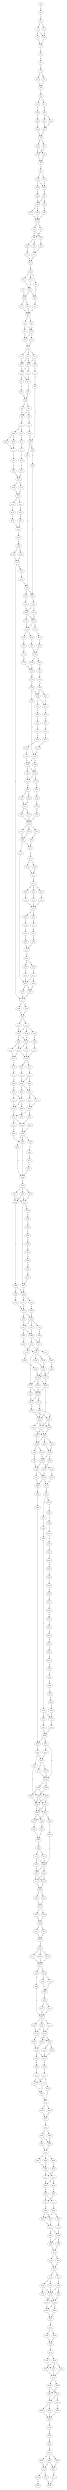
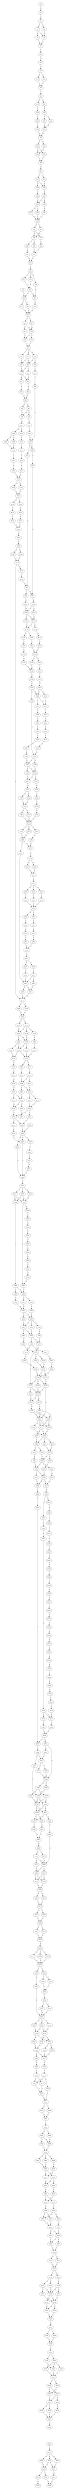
  strict digraph {
    fontname=Ubuntu
    node [fontname=Ubuntu]
    edge [fontname=Ubuntu]
    S0
    S1
    S2
    S3
    S4
    S5
    S6
    S7
    S8
    S9
    S10
    S11
    S12
    S13
    S14
    S15
    S17
    S18
    S19
    S20
    S21
    S22
    S23
    S24
    S25
    S26
    S27
    S28
    S29
    S30
    S31
    S32
    S33
    S34
    S35
    S36
    S37
    S38
    S39
    S40
    S41
    S42
    S43
    S44
    S45
    S46
    S47
    S48
    S49
    S50
    S51
    S52
    S53
    S54
    S55
    S56
    S57
    S58
    S61
    S60
    S59
    S62
    S63
    S64
    S65
    S66
    S67
    S68
    S69
    S70
    S71
    S72
    S73
    S74
    S75
    S76
    S77
    S78
    S79
    S80
    S81
    S82
    S83
    S84
    S85
    S86
    S87
    S88
    S89
    S90
    S91
    S92
    S93
    S94
    S95
    S96
    S97
    S98
    S99
    S100
    S101
    S102
    S103
    S104
    S105
    S106
    S107
    S108
    S109
    S110
    S111
    S112
    S113
    S114
    S115
    S116
    S117
    S118
    S119
    S120
    S121
    S122
    S123
    S124
    S125
    S126
    S127
    S128
    S129
    S130
    S131
    S132
    S133
    S134
    S135
    S136
    S137
    S138
    S139
    S140
    S141
    S142
    S143
    S144
    S145
    S146
    S147
    S148
    S149
    S150
    S151
    S152
    S153
    S154
    S155
    S156
    S157
    S158
    S159
    S160
    S161
    S162
    S163
    S164
    S165
    S166
    S167
    S168
    S169
    S170
    S171
    S172
    S173
    S174
    S175
    S176
    S177
    S178
    S179
    S180
    S181
    S182
    S183
    S184
    S185
    S186
    S187
    S188
    S189
    S190
    S191
    S192
    S193
    S194
    S195
    S196
    S197
    S198
    S199
    S200
    S201
    S202
    S203
    S204
    S205
    S206
    S207
    S208
    S209
    S210
    S211
    S212
    S213
    S214
    S215
    S216
    S217
    S218
    S219
    S220
    S221
    S222
    S223
    S224
    S225
    S226
    S227
    S228
    S229
    S230
    S231
    S232
    S233
    S234
    S235
    S236
    S237
    S238
    S239
    S240
    S241
    S242
    S243
    S244
    S245
    S246
    S247
    S248
    S249
    S250
    S251
    S252
    S253
    S254
    S255
    S257
    S258
    S259
    S260
    S256
    S261
    S262
    S263
    S264
    S265
    S266
    S267
    S268
    S269
    S270
    S271
    S272
    S273
    S274
    S275
    S276
    S277
    S278
    S279
    S280
    S281
    S282
    S283
    S284
    S285
    S286
    S287
    S288
    S289
    S290
    S291
    S292
    S293
    S294
    S295
    S296
    S297
    S298
    S299
    S300
    S301
    S302
    S303
    S304
    S305
    S306
    S307
    S308
    S309
    S310
    S311
    S312
    S313
    S314
    S315
    S316
    S317
    S318
    S319
    S320
    S321
    S322
    S323
    S324
    S325
    S326
    S327
    S328
    S329
    S330
    S331
    S332
    S333
    S334
    S335
    S336
    S337
    S338
    S339
    S340
    S341
    S342
    S343
    S344
    S345
    S346
    S347
    S348
    S349
    S350
    S351
    S352
    S353
    S354
    S355
    S356
    S357
    S358
    S359
    S360
    S361
    S362
    S363
    S364
    S365
    S366
    S367
    S368
    S369
    S370
    S371
    S372
    S373
    S374
    S375
    S376
    S377
    S378
    S379
    S380
    S381
    S382
    S383
    S384
    S385
    S386
    S387
    S388
    S389
    S390
    S391
    S392
    S393
    S394
    S395
    S396
    S397
    S398
    S399
    S400
    S401
    S402
    S403
    S404
    S405
    S406
    S407
    S408
    S409
    S410
    S411
    S412
    S413
    S414
    S415
    S416
    S417
    S418
    S419
    S420
    S421
    S422
    S423
    S424
    S425
    S426
    S427
    S428
    S429
    S430
    S431
    S432
    S433
    S434
    S435
    S436
    S437
    S438
    S439
    S440
    S441
    S442
    S443
    S444
    S445
    S446
    S447
    S448
    S449
    S450
    S451
    S452
    S453
    S454
    S455
    S456
    S457
    S458
    S459
    S460
    S461
    S462
    S463
    S464
    S465
    S466
    S467
    S468
    S469
    S470
    S471
    S472
    S473
    S474
    S475
    S476
    S477
    S478
    S479
    S480
    S481
    S482
    S483
    S484
    S485
    S486
    S487
    S488
    S489
    S490
    S491
    S492
    S493
    S494
    S495
    S496
    S497
    S498
    S499
    S500
    S501
    S502
    S503
    S504
    S505
    S506
    S507
    S508
    S509
    S510
    S511
    S512
    S513
    S514
    S515
    S516
    S517
    S518
    S519
    S520
    S521
    S522
    S523
    S524
    S525
    S526
    S527
    S528
    S529
    S530
    S531
    S532
    S533
    S534
    S535
    S536
    S537
    S538
    S539
    S540
    S541
    S542
    S543
    S544
    S545
    S546
    S547
    S548
-   S549
    S550
    S551
    S552
    S553
    S554
    S555
    S556
    S557
    S558
    S559
    S560
    S561
    S0 -> S1 [label=A]
    S1 -> S2 [label=T]
    S2 -> S3 [label=C]
    S2 -> S4 [label=T]
    S3 -> S5 [label=A]
    S3 -> S6 [label=T]
    S4 -> S6 [label=T]
    S5 -> S7 [label=C]
    S6 -> S7 [label=C]
    S7 -> S8 [label=C]
    S8 -> S9 [label=A]
    S9 -> S10 [label=A]
    S10 -> S11 [label=G]
    S10 -> S12 [label=A]
    S11 -> S13 [label=C]
    S12 -> S13 [label=C]
    S13 -> S14 [label=T]
    S14 -> S15 [label=C]
    S14 -> S17 [label=A]
    S15 -> S18 [label=C]
    S17 -> S19 [label=A]
    S18 -> S20 [label=G]
    S19 -> S21 [label=T]
    S19 -> S22 [label=A]
    S20 -> S23 [label=C]
    S21 -> S24 [label=G]
    S22 -> S24 [label=G]
    S23 -> S25 [label=A]
    S24 -> S25 [label=A]
    S25 -> S26 [label=A]
    S25 -> S27 [label=G]
    S26 -> S28 [label=A]
    S26 -> S29 [label=G]
    S27 -> S28 [label=A]
    S28 -> S30 [label=C]
    S29 -> S30 [label=C]
    S30 -> S31 [label=A]
    S31 -> S32 [label=C]
    S31 -> S33 [label=T]
    S32 -> S34 [label=T]
    S32 -> S35 [label=C]
    S33 -> S35 [label=C]
    S34 -> S36 [label=G]
    S35 -> S37 [label=A]
    S36 -> S38 [label=G]
    S37 -> S38 [label=G]
    S37 -> S39 [label=A]
    S38 -> S40 [label=C]
    S38 -> S41 [label=A]
    S39 -> S42 [label=G]
    S40 -> S43 [label=A]
    S41 -> S43 [label=A]
    S42 -> S43 [label=A]
    S43 -> S44 [label=G]
    S43 -> S45 [label=T]
    S44 -> S46 [label=A]
    S44 -> S47 [label=G]
    S45 -> S46 [label=A]
    S46 -> S48 [label=T]
    S46 -> S49 [label=G]
    S47 -> S50 [label=C]
    S48 -> S51 [label=G]
    S49 -> S52 [label=T]
    S50 -> S52 [label=T]
    S51 -> S53 [label=G]
    S52 -> S53 [label=G]
    S53 -> S54 [label=T]
    S54 -> S55 [label=T]
    S54 -> S56 [label=A]
    S54 -> S57 [label=C]
    S55 -> S58 [label=C]
    S56 -> S61 [label=G]
    S57 -> S58 [label=C]
    S58 -> S61 [label=G]
    S58 -> S60 [label=A]
    S61 -> S64 [label=C]
    S60 -> S62 [label=G]
    S60 -> S63 [label=T]
    S59 -> S60 [label=A]
    S62 -> S65 [label=A]
    S63 -> S65 [label=A]
    S64 -> S65 [label=A]
    S65 -> S66 [label=A]
    S65 -> S67 [label=C]
    S66 -> S68 [label=A]
    S66 -> S69 [label=G]
    S67 -> S68 [label=A]
    S68 -> S70 [label=T]
    S68 -> S71 [label=C]
    S69 -> S70 [label=T]
    S70 -> S72 [label=T]
    S71 -> S72 [label=T]
    S72 -> S73 [label=A]
    S72 -> S74 [label=G]
    S72 -> S75 [label=T]
    S73 -> S76 [label=A]
    S73 -> S77 [label=C]
    S74 -> S76 [label=A]
    S74 -> S78 [label=T]
    S75 -> S77 [label=C]
    S76 -> S79 [label=T]
    S76 -> S80 [label=A]
    S77 -> S80 [label=A]
    S78 -> S81 [label=C]
    S79 -> S82 [label=G]
    S80 -> S82 [label=G]
    S80 -> S83 [label=A]
    S81 -> S84 [label=C]
    S82 -> S85 [label=C]
    S83 -> S86 [label=A]
    S84 -> S87 [label=C]
    S85 -> S88 [label=A]
    S86 -> S88 [label=A]
    S87 -> S89 [label=A]
    S87 -> S90 [label=G]
    S88 -> S91 [label=G]
    S88 -> S92 [label=A]
    S89 -> S93 [label=A]
    S90 -> S94 [label=G]
    S91 -> S95 [label=G]
    S91 -> S96 [label=A]
    S92 -> S96 [label=A]
    S93 -> S97 [label=A]
    S94 -> S97 [label=A]
    S94 -> S98 [label=C]
    S95 -> S99 [label=G]
    S96 -> S100 [label=A]
    S97 -> S101 [label=G]
    S98 -> S102 [label=A]
    S99 -> S103 [label=T]
    S100 -> S104 [label=A]
    S100 -> S105 [label=G]
    S101 -> S106 [label=A]
    S101 -> S107 [label=T]
    S102 -> S106 [label=A]
    S103 -> S87 [label=C]
    S104 -> S108 [label=G]
    S104 -> S109 [label=C]
    S105 -> S110 [label=T]
    S106 -> S111 [label=G]
    S106 -> S112 [label=C]
    S107 -> S111 [label=G]
    S108 -> S113 [label=T]
    S109 -> S113 [label=T]
    S110 -> S114 [label=C]
    S111 -> S115 [label=G]
    S111 -> S116 [label=A]
    S112 -> S115 [label=G]
    S113 -> S117 [label=T]
    S114 -> S118 [label=C]
    S115 -> S119 [label=C]
    S115 -> S120 [label=T]
    S116 -> S121 [label=A]
    S117 -> S122 [label=C]
    S118 -> S123 [label=A]
    S119 -> S124 [label=C]
    S120 -> S125 [label=T]
    S121 -> S126 [label=G]
    S122 -> S127 [label=A]
    S123 -> S127 [label=A]
    S124 -> S128 [label=A]
    S125 -> S129 [label=C]
    S126 -> S129 [label=C]
    S127 -> S130 [label=A]
    S127 -> S131 [label=G]
    S128 -> S132 [label=A]
    S129 -> S133 [label=T]
    S129 -> S134 [label=G]
    S130 -> S135 [label=A]
    S131 -> S135 [label=A]
    S132 -> S136 [label=G]
    S133 -> S137 [label=T]
    S134 -> S136 [label=G]
    S135 -> S138 [label=A]
    S135 -> S139 [label=T]
    S136 -> S140 [label=A]
    S137 -> S141 [label=C]
    S138 -> S142 [label=C]
    S139 -> S143 [label=G]
    S140 -> S144 [label=G]
    S141 -> S145 [label=A]
    S142 -> S146 [label=T]
    S143 -> S147 [label=G]
    S144 -> S148 [label=G]
    S144 -> S149 [label=G]
    S145 -> S148 [label=G]
    S145 -> S150 [label=T]
    S146 -> S151 [label=C]
    S147 -> S151 [label=C]
    S148 -> S152 [label=T]
    S148 -> S153 [label=G]
    S149 -> S154 [label=A]
    S150 -> S153 [label=G]
    S151 -> S155 [label=A]
    S152 -> S156 [label=C]
    S153 -> S157 [label=T]
    S154 -> S158 [label=A]
    S154 -> S159 [label=G]
    S155 -> S160 [label=A]
    S156 -> S161 [label=G]
    S157 -> S162 [label=A]
    S158 -> S163 [label=C]
    S159 -> S163 [label=C]
    S159 -> S164 [label=A]
    S160 -> S165 [label=A]
    S160 -> S166 [label=G]
    S161 -> S167 [label=C]
    S162 -> S168 [label=T]
    S163 -> S169 [label=G]
    S163 -> S170 [label=C]
    S164 -> S169 [label=G]
    S165 -> S171 [label=G]
    S166 -> S171 [label=G]
    S167 -> S172 [label=C]
    S168 -> S173 [label=T]
    S169 -> S174 [label=A]
    S170 -> S175 [label=G]
    S171 -> S176 [label=A]
    S171 -> S177 [label=A]
    S172 -> S178 [label=A]
    S173 -> S179 [label=C]
    S174 -> S180 [label=A]
    S174 -> S181 [label=G]
    S175 -> S182 [label=T]
    S176 -> S183 [label=T]
    S177 -> S184 [label=G]
    S177 -> S185 [label=A]
    S178 -> S186 [label=G]
    S179 -> S154 [label=A]
    S180 -> S187 [label=A]
    S181 -> S187 [label=A]
    S182 -> S188 [label=C]
    S183 -> S94 [label=G]
    S184 -> S189 [label=G]
    S185 -> S189 [label=G]
    S186 -> S159 [label=G]
    S187 -> S190 [label=C]
    S187 -> S191 [label=A]
    S188 -> S192 [label=G]
    S189 -> S193 [label=C]
    S189 -> S194 [label=A]
    S190 -> S195 [label=G]
    S191 -> S195 [label=G]
    S192 -> S195 [label=G]
    S193 -> S196 [label=C]
    S193 -> S197 [label=A]
    S193 -> S198 [label=T]
    S194 -> S197 [label=A]
    S195 -> S199 [label=C]
    S195 -> S200 [label=A]
    S195 -> S201 [label=T]
    S196 -> S202 [label=T]
    S197 -> S203 [label=C]
    S197 -> S204 [label=G]
    S198 -> S204 [label=G]
    S199 -> S205 [label=T]
    S200 -> S205 [label=T]
    S201 -> S206 [label=C]
    S202 -> S207 [label=T]
    S203 -> S208 [label=A]
    S203 -> S209 [label=G]
    S204 -> S209 [label=G]
    S204 -> S210 [label=C]
    S205 -> S211 [label=C]
    S205 -> S212 [label=A]
    S206 -> S212 [label=A]
    S207 -> S213 [label=C]
    S208 -> S214 [label=T]
    S209 -> S213 [label=C]
    S209 -> S214 [label=T]
    S210 -> S213 [label=C]
    S211 -> S215 [label=T]
    S212 -> S216 [label=G]
    S213 -> S217 [label=T]
    S213 -> S218 [label=G]
    S214 -> S219 [label=A]
    S215 -> S220 [label=C]
    S215 -> S221 [label=A]
    S216 -> S222 [label=C]
    S216 -> S223 [label=G]
    S217 -> S224 [label=G]
    S218 -> S225 [label=C]
    S219 -> S226 [label=A]
    S220 -> S177 [label=A]
    S221 -> S177 [label=A]
    S222 -> S227 [label=A]
    S223 -> S227 [label=A]
    S224 -> S228 [label=C]
    S224 -> S229 [label=T]
    S225 -> S228 [label=C]
    S226 -> S230 [label=A]
    S227 -> S231 [label=A]
    S228 -> S232 [label=T]
    S228 -> S233 [label=C]
    S229 -> S232 [label=T]
    S230 -> S234 [label=A]
    S231 -> S235 [label=C]
    S231 -> S236 [label=T]
    S231 -> S237 [label=G]
    S232 -> S238 [label=G]
    S232 -> S239 [label=C]
    S233 -> S240 [label=A]
    S234 -> S240 [label=A]
    S234 -> S241 [label=T]
    S235 -> S242 [label=C]
    S236 -> S243 [label=T]
    S237 -> S244 [label=A]
    S238 -> S245 [label=C]
    S239 -> S245 [label=C]
    S240 -> S246 [label=G]
    S240 -> S247 [label=A]
    S241 -> S247 [label=A]
    S242 -> S248 [label=C]
    S243 -> S248 [label=C]
    S244 -> S248 [label=C]
    S245 -> S249 [label=T]
    S245 -> S250 [label=C]
    S246 -> S251 [label=G]
    S247 -> S249 [label=T]
    S248 -> S252 [label=T]
    S248 -> S253 [label=G]
    S249 -> S254 [label=T]
    S249 -> S255 [label=A]
    S250 -> S254 [label=T]
    S252 -> S257 [label=A]
    S253 -> S258 [label=C]
    S254 -> S259 [label=C]
    S255 -> S260 [label=G]
    S257 -> S261 [label=A]
    S258 -> S262 [label=C]
    S259 -> S263 [label=C]
    S259 -> S264 [label=T]
    S259 -> S265 [label=A]
    S260 -> S263 [label=C]
    S256 -> S259 [label=C]
    S261 -> S266 [label=A]
    S262 -> S267 [label=T]
    S263 -> S268 [label=C]
    S264 -> S269 [label=C]
    S265 -> S268 [label=C]
    S266 -> S270 [label=G]
    S267 -> S270 [label=G]
    S268 -> S271 [label=C]
    S269 -> S272 [label=A]
    S270 -> S273 [label=G]
    S271 -> S274 [label=C]
    S271 -> S275 [label=G]
    S271 -> S276 [label=T]
    S272 -> S277 [label=G]
    S273 -> S278 [label=A]
    S273 -> S279 [label=G]
    S274 -> S280 [label=G]
    S274 -> S281 [label=A]
    S275 -> S281 [label=A]
    S276 -> S280 [label=G]
    S276 -> S281 [label=A]
    S277 -> S268 [label=C]
    S278 -> S282 [label=T]
    S279 -> S283 [label=A]
    S280 -> S284 [label=T]
    S281 -> S285 [label=G]
    S281 -> S286 [label=G]
    S282 -> S215 [label=T]
    S282 -> S287 [label=C]
    S283 -> S215 [label=T]
    S284 -> S288 [label=A]
    S284 -> S289 [label=T]
    S285 -> S288 [label=A]
    S286 -> S290 [label=G]
    S287 -> S221 [label=A]
    S288 -> S291 [label=A]
    S288 -> S292 [label=G]
    S289 -> S293 [label=C]
    S290 -> S294 [label=A]
    S291 -> S295 [label=A]
    S292 -> S296 [label=C]
    S293 -> S295 [label=A]
    S294 -> S297 [label=C]
    S295 -> S298 [label=G]
    S295 -> S299 [label=A]
    S296 -> S299 [label=A]
    S297 -> S300 [label=A]
    S298 -> S301 [label=A]
    S299 -> S301 [label=A]
    S299 -> S302 [label=T]
    S299 -> S303 [label=G]
    S300 -> S304 [label=G]
    S301 -> S305 [label=T]
    S301 -> S306 [label=G]
    S302 -> S306 [label=G]
    S303 -> S307 [label=A]
    S304 -> S308 [label=G]
    S305 -> S309 [label=G]
    S306 -> S310 [label=T]
    S306 -> S311 [label=C]
    S307 -> S311 [label=C]
    S308 -> S312 [label=A]
    S309 -> S313 [label=A]
    S310 -> S314 [label=C]
    S310 -> S315 [label=T]
    S311 -> S313 [label=A]
    S312 -> S316 [label=G]
    S313 -> S317 [label=A]
    S313 -> S318 [label=G]
    S313 -> S319 [label=A]
    S314 -> S320 [label=T]
    S315 -> S321 [label=C]
    S316 -> S285 [label=G]
    S317 -> S322 [label=G]
    S317 -> S323 [label=T]
    S318 -> S324 [label=A]
    S319 -> S324 [label=A]
    S320 -> S325 [label=G]
    S321 -> S326 [label=T]
    S322 -> S327 [label=A]
    S322 -> S328 [label=G]
    S323 -> S328 [label=G]
    S324 -> S329 [label=G]
    S324 -> S330 [label=C]
    S325 -> S330 [label=C]
    S326 -> S330 [label=C]
    S327 -> S331 [label=G]
    S328 -> S332 [label=A]
    S329 -> S333 [label=T]
    S330 -> S317 [label=A]
    S330 -> S333 [label=T]
    S330 -> S334 [label=G]
    S331 -> S335 [label=G]
    S331 -> S336 [label=A]
    S332 -> S335 [label=G]
    S332 -> S336 [label=A]
    S333 -> S322 [label=G]
    S333 -> S336 [label=A]
    S334 -> S322 [label=G]
    S335 -> S337 [label=A]
    S335 -> S338 [label=T]
    S336 -> S337 [label=A]
    S336 -> S338 [label=T]
    S336 -> S339 [label=G]
    S337 -> S340 [label=C]
    S337 -> S341 [label=A]
    S338 -> S340 [label=C]
    S339 -> S340 [label=C]
    S340 -> S342 [label=G]
    S340 -> S343 [label=C]
    S340 -> S344 [label=T]
    S341 -> S344 [label=T]
    S342 -> S345 [label=G]
    S343 -> S345 [label=G]
    S344 -> S346 [label=C]
    S344 -> S347 [label=A]
    S345 -> S348 [label=G]
    S345 -> S349 [label=C]
    S346 -> S350 [label=A]
    S347 -> S348 [label=G]
    S348 -> S351 [label=A]
    S348 -> S352 [label=C]
    S349 -> S353 [label=G]
    S350 -> S352 [label=C]
    S351 -> S354 [label=A]
    S352 -> S355 [label=T]
    S352 -> S356 [label=C]
    S353 -> S356 [label=C]
    S354 -> S357 [label=G]
    S355 -> S358 [label=C]
    S356 -> S357 [label=G]
    S356 -> S358 [label=C]
    S357 -> S359 [label=A]
    S358 -> S360 [label=T]
    S359 -> S361 [label=A]
    S359 -> S362 [label=C]
    S360 -> S363 [label=C]
    S361 -> S364 [label=A]
    S362 -> S365 [label=G]
    S363 -> S366 [label=T]
    S364 -> S367 [label=A]
    S365 -> S368 [label=C]
    S366 -> S369 [label=T]
    S367 -> S370 [label=G]
    S368 -> S371 [label=T]
    S369 -> S372 [label=C]
    S369 -> S373 [label=G]
    S370 -> S374 [label=A]
    S370 -> S375 [label=G]
    S371 -> S376 [label=C]
    S372 -> S377 [label=A]
    S372 -> S378 [label=T]
    S373 -> S379 [label=C]
    S374 -> S380 [label=A]
    S375 -> S381 [label=C]
    S376 -> S382 [label=T]
    S377 -> S383 [label=G]
    S378 -> S383 [label=G]
    S379 -> S384 [label=A]
    S379 -> S385 [label=G]
    S380 -> S386 [label=G]
    S381 -> S386 [label=G]
    S382 -> S387 [label=A]
    S383 -> S388 [label=C]
    S383 -> S389 [label=A]
    S384 -> S390 [label=G]
    S384 -> S391 [label=A]
    S385 -> S390 [label=G]
    S385 -> S391 [label=A]
    S386 -> S366 [label=T]
    S386 -> S392 [label=G]
    S387 -> S393 [label=G]
    S388 -> S379 [label=C]
    S389 -> S394 [label=A]
    S389 -> S395 [label=G]
    S390 -> S396 [label=T]
    S390 -> S397 [label=G]
    S391 -> S397 [label=G]
    S391 -> S398 [label=A]
    S392 -> S383 [label=G]
    S392 -> S399 [label=A]
    S393 -> S400 [label=C]
    S394 -> S384 [label=A]
    S394 -> S385 [label=G]
    S395 -> S385 [label=G]
    S396 -> S401 [label=A]
    S397 -> S402 [label=T]
    S398 -> S403 [label=C]
    S399 -> S372 [label=C]
    S400 -> S404 [label=C]
    S401 -> S405 [label=C]
    S402 -> S405 [label=C]
    S403 -> S406 [label=A]
    S404 -> S407 [label=C]
    S405 -> S408 [label=A]
    S406 -> S409 [label=A]
    S406 -> S410 [label=G]
    S407 -> S411 [label=C]
    S408 -> S412 [label=A]
    S408 -> S413 [label=G]
    S409 -> S414 [label=C]
    S409 -> S415 [label=T]
    S410 -> S414 [label=C]
    S410 -> S415 [label=T]
    S411 -> S416 [label=T]
    S412 -> S406 [label=A]
    S413 -> S406 [label=A]
    S413 -> S417 [label=G]
    S414 -> S418 [label=A]
    S415 -> S418 [label=A]
    S416 -> S419 [label=G]
    S417 -> S409 [label=A]
    S418 -> S420 [label=A]
    S418 -> S421 [label=G]
    S419 -> S422 [label=T]
    S420 -> S423 [label=C]
    S421 -> S423 [label=C]
    S422 -> S424 [label=A]
    S423 -> S425 [label=C]
    S423 -> S426 [label=T]
    S424 -> S427 [label=A]
    S425 -> S428 [label=T]
    S426 -> S428 [label=T]
    S427 -> S429 [label=G]
    S428 -> S430 [label=G]
    S428 -> S431 [label=T]
    S429 -> S432 [label=A]
    S430 -> S433 [label=C]
    S431 -> S433 [label=C]
    S432 -> S434 [label=G]
    S433 -> S435 [label=A]
    S434 -> S436 [label=C]
    S435 -> S437 [label=A]
    S435 -> S438 [label=T]
    S435 -> S439 [label=G]
    S436 -> S440 [label=G]
    S437 -> S441 [label=C]
    S438 -> S441 [label=C]
    S439 -> S441 [label=C]
    S440 -> S442 [label=C]
    S441 -> S443 [label=T]
    S441 -> S444 [label=C]
    S442 -> S445 [label=T]
    S443 -> S446 [label=T]
    S443 -> S447 [label=C]
    S444 -> S448 [label=A]
    S445 -> S449 [label=C]
    S446 -> S450 [label=C]
    S447 -> S450 [label=C]
    S448 -> S451 [label=A]
    S449 -> S374 [label=A]
    S450 -> S452 [label=T]
    S451 -> S453 [label=G]
    S451 -> S454 [label=C]
    S451 -> S455 [label=A]
    S452 -> S456 [label=G]
    S452 -> S457 [label=C]
    S453 -> S458 [label=A]
    S454 -> S459 [label=G]
    S455 -> S458 [label=A]
    S455 -> S459 [label=G]
    S456 -> S451 [label=A]
    S457 -> S451 [label=A]
    S458 -> S460 [label=G]
    S458 -> S461 [label=C]
    S459 -> S461 [label=C]
    S459 -> S462 [label=A]
    S460 -> S463 [label=A]
    S461 -> S464 [label=C]
    S461 -> S465 [label=G]
    S462 -> S463 [label=A]
    S463 -> S466 [label=G]
    S463 -> S467 [label=A]
    S464 -> S467 [label=A]
    S465 -> S467 [label=A]
    S466 -> S468 [label=A]
    S467 -> S469 [label=G]
    S468 -> S470 [label=C]
    S469 -> S471 [label=T]
    S470 -> S472 [label=G]
    S470 -> S473 [label=C]
    S471 -> S473 [label=C]
    S471 -> S474 [label=A]
    S472 -> S475 [label=C]
    S473 -> S475 [label=C]
    S474 -> S476 [label=C]
    S475 -> S476 [label=A]
    S476 -> S477 [label=G]
    S476 -> S478 [label=T]
    S477 -> S479 [label=A]
    S478 -> S479 [label=A]
    S479 -> S480 [label=A]
    S480 -> S481 [label=G]
    S480 -> S482 [label=T]
    S481 -> S483 [label=T]
    S481 -> S484 [label=C]
    S482 -> S484 [label=C]
    S483 -> S485 [label=T]
    S484 -> S485 [label=T]
    S485 -> S486 [label=T]
    S485 -> S487 [label=G]
    S485 -> S488 [label=C]
    S486 -> S489 [label=C]
    S487 -> S489 [label=C]
    S488 -> S490 [label=A]
    S489 -> S491 [label=G]
    S489 -> S492 [label=A]
    S490 -> S491 [label=G]
    S491 -> S493 [label=A]
    S492 -> S493 [label=A]
    S492 -> S494 [label=G]
    S493 -> S495 [label=A]
    S494 -> S496 [label=C]
    S495 -> S497 [label=A]
    S495 -> S498 [label=T]
    S496 -> S498 [label=T]
    S497 -> S499 [label=C]
    S498 -> S500 [label=G]
    S499 -> S501 [label=A]
    S499 -> S502 [label=G]
    S500 -> S501 [label=A]
    S500 -> S503 [label=C]
    S501 -> S504 [label=A]
    S502 -> S505 [label=G]
    S503 -> S504 [label=A]
    S504 -> S506 [label=C]
    S504 -> S507 [label=A]
    S505 -> S506 [label=C]
    S506 -> S508 [label=T]
    S506 -> S509 [label=C]
    S507 -> S508 [label=T]
    S508 -> S510 [label=T]
    S509 -> S510 [label=T]
    S510 -> S511 [label=A]
    S510 -> S512 [label=G]
    S511 -> S513 [label=A]
    S512 -> S513 [label=A]
    S513 -> S514 [label=G]
    S513 -> S515 [label=A]
    S514 -> S516 [label=A]
    S514 -> S517 [label=C]
    S515 -> S518 [label=G]
    S516 -> S519 [label=G]
    S516 -> S520 [label=A]
    S517 -> S520 [label=A]
    S518 -> S520 [label=A]
    S518 -> S521 [label=C]
    S519 -> S522 [label=A]
    S520 -> S522 [label=A]
    S520 -> S523 [label=G]
    S521 -> S522 [label=A]
    S522 -> S524 [label=A]
    S522 -> S525 [label=G]
    S523 -> S524 [label=A]
    S524 -> S526 [label=G]
    S525 -> S526 [label=G]
    S526 -> S527 [label=A]
    S527 -> S528 [label=T]
    S527 -> S529 [label=C]
    S528 -> S530 [label=G]
    S529 -> S530 [label=G]
    S530 -> S531 [label=A]
    S531 -> S532 [label=C]
    S531 -> S533 [label=T]
    S532 -> S534 [label=G]
    S532 -> S535 [label=A]
    S532 -> S536 [label=C]
    S533 -> S535 [label=A]
    S534 -> S537 [label=T]
    S535 -> S537 [label=T]
    S536 -> S537 [label=T]
    S537 -> S538 [label=C]
    S537 -> S539 [label=G]
    S538 -> S540 [label=T]
    S538 -> S541 [label=A]
    S539 -> S540 [label=T]
    S540 -> S542 [label=C]
    S541 -> S542 [label=C]
    S541 -> S543 [label=T]
    S542 -> S544 [label=C]
    S542 -> S545 [label=A]
    S543 -> S546 [label=G]
    S544 -> S547 [label=T]
    S545 -> S547 [label=T]
    S546 -> S547 [label=T]
    S547 -> S548 [label=G]
-   S548 -> S549 [label=G]
-   S549 -> S550 [label=G]
    S550 -> S551 [label=A]
    S551 -> S552 [label=C]
    S551 -> S553 [label=A]
    S551 -> S554 [label=G]
    S552 -> S555 [label=A]
    S553 -> S555 [label=A]
    S553 -> S556 [label=C]
    S554 -> S556 [label=C]
    S555 -> S557 [label=T]
    S555 -> S558 [label=C]
    S556 -> S559 [label=A]
    S557 -> S560 [label=G]
    S558 -> S561 [label=A]
    S559 -> S560 [label=G]
  }
